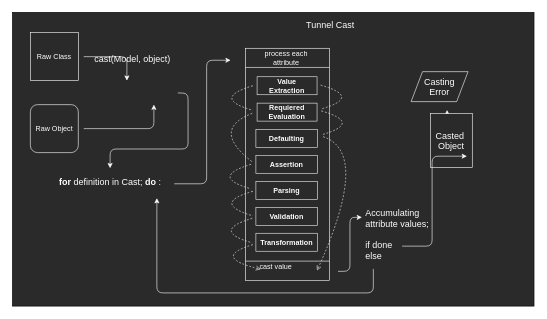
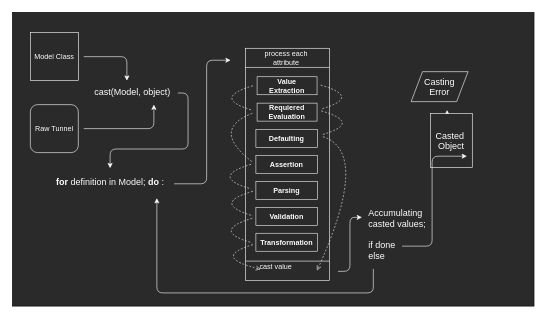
  <mxCell id="0" />
  <mxCell id="1" parent="0" />
  <mxCell id="2" value="" style="rounded=0;whiteSpace=wrap;html=1;fillColor=#2A2A2A;" parent="1" vertex="1"><mxGeometry x="20" y="20" width="870" height="490" as="geometry" /></mxCell>
- <mxCell id="3" value="&lt;span style=&quot;font-style: normal&quot;&gt;&lt;font color=&quot;#ffffff&quot;&gt;Tunnel Cast&lt;/font&gt;&lt;/span&gt;" style="text;html=1;align=center;verticalAlign=middle;resizable=0;points=[];autosize=1;strokeWidth=1;fontSize=15;fontStyle=2" parent="1" vertex="1"><mxGeometry x="500" y="31" width="100" height="20" as="geometry" /></mxCell>
  <mxCell id="4" value="" style="group" parent="1" vertex="1" connectable="0"><mxGeometry x="91" y="54" width="770" height="250" as="geometry" /></mxCell>
- <mxCell id="5" value="&lt;font color=&quot;#ffffff&quot;&gt;Raw Object&lt;/font&gt;" style="rounded=1;whiteSpace=wrap;html=1;fillColor=#2A2A2A;strokeColor=#FFFFFF;" parent="4" vertex="1"><mxGeometry x="-41" y="120" width="80" height="80" as="geometry" /></mxCell>
+ <mxCell id="5" value="&lt;font color=&quot;#ffffff&quot;&gt;Raw Tunnel&lt;/font&gt;" style="rounded=1;whiteSpace=wrap;html=1;fillColor=#2A2A2A;strokeColor=#FFFFFF;" parent="4" vertex="1"><mxGeometry x="-41" y="120" width="80" height="80" as="geometry" /></mxCell>
  <mxCell id="6" value="" style="endArrow=classic;html=1;verticalAlign=middle;strokeColor=#FFFFFF;" parent="4" edge="1"><mxGeometry width="50" height="50" relative="1" as="geometry"><mxPoint x="48" y="40" as="sourcePoint" /><mxPoint x="120" y="80" as="targetPoint" /><Array as="points"><mxPoint x="120" y="40" /></Array></mxGeometry></mxCell>
- <mxCell id="7" value="&lt;font color=&quot;#ffffff&quot;&gt;Raw Class&lt;/font&gt;" style="whiteSpace=wrap;html=1;aspect=fixed;fillColor=#2A2A2A;strokeColor=#FFFFFF;" parent="4" vertex="1"><mxGeometry x="-41" width="80" height="80" as="geometry" /></mxCell>
+ <mxCell id="7" value="&lt;font color=&quot;#ffffff&quot;&gt;Model Class&lt;/font&gt;" style="whiteSpace=wrap;html=1;aspect=fixed;fillColor=#2A2A2A;strokeColor=#FFFFFF;" parent="4" vertex="1"><mxGeometry x="-41" width="80" height="80" as="geometry" /></mxCell>
  <mxCell id="8" value="" style="endArrow=classic;html=1;strokeColor=#FFFFFF;" parent="4" edge="1"><mxGeometry width="50" height="50" relative="1" as="geometry"><mxPoint x="48" y="160" as="sourcePoint" /><mxPoint x="165" y="120" as="targetPoint" /><Array as="points"><mxPoint x="165" y="160" /></Array></mxGeometry></mxCell>
- <mxCell id="9" value="&lt;font style=&quot;font-size: 15px&quot;&gt;&lt;font style=&quot;font-size: 15px&quot; color=&quot;#ffffff&quot;&gt;cast(&lt;/font&gt;&lt;span style=&quot;color: rgb(255 , 255 , 255)&quot;&gt;Model,&amp;nbsp;&lt;/span&gt;&lt;font style=&quot;font-size: 15px&quot; color=&quot;#ffffff&quot;&gt;object)&amp;nbsp;&lt;/font&gt;&lt;/font&gt;" style="text;html=1;align=center;verticalAlign=middle;resizable=0;points=[];autosize=1;" parent="4" vertex="1"><mxGeometry x="56" y="34" width="150" height="20" as="geometry" /></mxCell>
+ <mxCell id="9" value="&lt;font style=&quot;font-size: 15px&quot;&gt;&lt;font style=&quot;font-size: 15px&quot; color=&quot;#ffffff&quot;&gt;cast(&lt;/font&gt;&lt;span style=&quot;color: rgb(255 , 255 , 255)&quot;&gt;Model,&amp;nbsp;&lt;/span&gt;&lt;font style=&quot;font-size: 15px&quot; color=&quot;#ffffff&quot;&gt;object)&amp;nbsp;&lt;/font&gt;&lt;/font&gt;" style="text;html=1;align=center;verticalAlign=middle;resizable=0;points=[];autosize=1;" parent="4" vertex="1"><mxGeometry x="56" y="89" width="150" height="20" as="geometry" /></mxCell>
  <mxCell id="10" value="" style="endArrow=classic;html=1;strokeColor=#FFFFFF;" parent="4" edge="1"><mxGeometry width="50" height="50" relative="1" as="geometry"><mxPoint x="205" y="100.5" as="sourcePoint" /><mxPoint x="92" y="226" as="targetPoint" /><Array as="points"><mxPoint x="222" y="101" /><mxPoint x="222" y="194" /><mxPoint x="92" y="194" /></Array></mxGeometry></mxCell>
  <mxCell id="11" value="" style="endArrow=classic;html=1;fontSize=12;fontColor=#FFFFFF;strokeColor=#FFFFFF;" parent="4" edge="1"><mxGeometry width="50" height="50" relative="1" as="geometry"><mxPoint x="654" y="206" as="sourcePoint" /><mxPoint x="654" y="129" as="targetPoint" /></mxGeometry></mxCell>
  <mxCell id="12" value="&lt;font color=&quot;#ffffff&quot; style=&quot;font-size: 15px&quot;&gt;Casting &lt;br&gt;Error&lt;/font&gt;" style="shape=parallelogram;perimeter=parallelogramPerimeter;whiteSpace=wrap;html=1;strokeWidth=1;fontSize=12;fillColor=#2A2A2A;strokeColor=#FFFFFF;" parent="4" vertex="1"><mxGeometry x="594" y="65" width="95" height="50" as="geometry" /></mxCell>
  <mxCell id="13" value="" style="group" parent="1" vertex="1" connectable="0"><mxGeometry x="348.004" y="80" width="270" height="387" as="geometry" /></mxCell>
  <mxCell id="14" value="" style="shape=process;whiteSpace=wrap;html=1;backgroundOutline=1;strokeColor=#FFFFFF;fillColor=#2A2A2A;size=0.083;rotation=90;" parent="13" vertex="1"><mxGeometry x="-62.874" y="123.5" width="387" height="140" as="geometry" /></mxCell>
  <mxCell id="15" value="" style="group" parent="13" vertex="1" connectable="0"><mxGeometry y="0.624" width="270" height="347.753" as="geometry" /></mxCell>
  <mxCell id="16" value="" style="group;rotation=90;" parent="15" vertex="1" connectable="0"><mxGeometry x="-38.876" y="38.876" width="347.753" height="270" as="geometry" /></mxCell>
  <mxCell id="17" value="" style="endArrow=none;dashed=1;html=1;curved=1;strokeColor=#FFFFFF;" parent="16" edge="1"><mxGeometry width="50" height="50" relative="1" as="geometry"><mxPoint x="226" y="65" as="sourcePoint" /><mxPoint x="226" y="105" as="targetPoint" /><Array as="points"><mxPoint x="296" y="85" /></Array></mxGeometry></mxCell>
  <mxCell id="18" value="" style="endArrow=open;dashed=1;html=1;curved=1;endFill=0;strokeColor=#FFFFFF;" parent="16" edge="1"><mxGeometry width="50" height="50" relative="1" as="geometry"><mxPoint x="229" y="108" as="sourcePoint" /><mxPoint x="219" y="331" as="targetPoint" /><Array as="points"><mxPoint x="309" y="134" /></Array></mxGeometry></mxCell>
  <mxCell id="19" value="" style="endArrow=none;dashed=1;html=1;curved=1;strokeColor=#FFFFFF;" parent="16" edge="1"><mxGeometry width="50" height="50" relative="1" as="geometry"><mxPoint x="225" y="22" as="sourcePoint" /><mxPoint x="225" y="62" as="targetPoint" /><Array as="points"><mxPoint x="295" y="42" /></Array></mxGeometry></mxCell>
  <mxCell id="20" value="&lt;font color=&quot;#ffffff&quot;&gt;process each&amp;nbsp;&lt;br style=&quot;font-size: 12px&quot;&gt;attribute&amp;nbsp;&lt;/font&gt;" style="text;html=1;align=center;verticalAlign=middle;resizable=0;points=[];autosize=1;fontSize=12;rotation=360;" parent="16" vertex="1"><mxGeometry x="124" y="-39" width="90" height="30" as="geometry" /></mxCell>
  <mxCell id="21" value="" style="endArrow=none;dashed=1;html=1;curved=1;strokeColor=#FFFFFF;" parent="16" edge="1"><mxGeometry width="50" height="50" relative="1" as="geometry"><mxPoint x="112" y="23" as="sourcePoint" /><mxPoint x="112" y="64" as="targetPoint" /><Array as="points"><mxPoint x="42" y="44" /></Array></mxGeometry></mxCell>
  <mxCell id="22" value="" style="endArrow=none;dashed=1;html=1;curved=1;strokeColor=#FFFFFF;" parent="16" edge="1"><mxGeometry width="50" height="50" relative="1" as="geometry"><mxPoint x="109" y="154" as="sourcePoint" /><mxPoint x="109" y="195" as="targetPoint" /><Array as="points"><mxPoint x="39" y="175" /></Array></mxGeometry></mxCell>
  <mxCell id="23" value="" style="endArrow=open;dashed=1;html=1;curved=1;endFill=0;strokeColor=#FFFFFF;" parent="16" edge="1"><mxGeometry width="50" height="50" relative="1" as="geometry"><mxPoint x="112" y="288" as="sourcePoint" /><mxPoint x="125" y="329" as="targetPoint" /><Array as="points"><mxPoint x="42" y="309" /></Array></mxGeometry></mxCell>
  <mxCell id="24" value="" style="endArrow=none;dashed=1;html=1;curved=1;strokeColor=#FFFFFF;" parent="16" edge="1"><mxGeometry width="50" height="50" relative="1" as="geometry"><mxPoint x="111" y="244" as="sourcePoint" /><mxPoint x="111" y="285" as="targetPoint" /><Array as="points"><mxPoint x="41" y="265" /></Array></mxGeometry></mxCell>
  <mxCell id="25" value="" style="endArrow=none;dashed=1;html=1;curved=1;strokeColor=#FFFFFF;" parent="16" edge="1"><mxGeometry width="50" height="50" relative="1" as="geometry"><mxPoint x="112" y="199" as="sourcePoint" /><mxPoint x="112" y="240" as="targetPoint" /><Array as="points"><mxPoint x="42" y="219" /></Array></mxGeometry></mxCell>
  <mxCell id="26" value="" style="endArrow=none;dashed=1;html=1;curved=1;strokeColor=#FFFFFF;" parent="16" edge="1"><mxGeometry width="50" height="50" relative="1" as="geometry"><mxPoint x="111" y="69" as="sourcePoint" /><mxPoint x="111" y="150" as="targetPoint" /><Array as="points"><mxPoint x="41" y="96" /></Array></mxGeometry></mxCell>
  <mxCell id="27" value="&lt;b&gt;Parsing&lt;/b&gt;" style="rounded=0;whiteSpace=wrap;html=1;strokeColor=#F0F0F0;rotation=0;fillColor=#2A2A2A;fontColor=#FFFFFF;" parent="16" vertex="1"><mxGeometry x="117" y="183" width="102.976" height="30" as="geometry" /></mxCell>
  <mxCell id="28" value="&lt;b&gt;Validation&lt;/b&gt;" style="rounded=0;whiteSpace=wrap;html=1;strokeColor=#F0F0F0;rotation=0;fillColor=#2A2A2A;fontColor=#FFFFFF;" parent="16" vertex="1"><mxGeometry x="117" y="226" width="102.976" height="30" as="geometry" /></mxCell>
  <mxCell id="29" value="&lt;b&gt;Transformation&lt;/b&gt;" style="rounded=0;whiteSpace=wrap;html=1;strokeColor=#F0F0F0;rotation=0;fillColor=#2A2A2A;fontColor=#FFFFFF;" parent="16" vertex="1"><mxGeometry x="117" y="269" width="102.976" height="30" as="geometry" /></mxCell>
  <mxCell id="30" value="&lt;meta charset=&quot;utf-8&quot;&gt;&lt;b style=&quot;color: rgb(255, 255, 255); font-family: Helvetica; font-size: 12px; font-style: normal; font-variant-ligatures: normal; font-variant-caps: normal; letter-spacing: normal; orphans: 2; text-align: center; text-indent: 0px; text-transform: none; widows: 2; word-spacing: 0px; -webkit-text-stroke-width: 0px; text-decoration-style: initial; text-decoration-color: initial;&quot;&gt;Defaulting&lt;/b&gt;" style="rounded=0;whiteSpace=wrap;html=1;strokeColor=#F0F0F0;rotation=0;fillColor=#2A2A2A;fontColor=#FFFFFF;" parent="16" vertex="1"><mxGeometry x="117" y="96" width="102.976" height="30" as="geometry" /></mxCell>
  <mxCell id="31" value="&lt;b&gt;Assertion&lt;/b&gt;" style="rounded=0;whiteSpace=wrap;html=1;strokeColor=#F0F0F0;rotation=0;fillColor=#2A2A2A;fontColor=#FFFFFF;" parent="16" vertex="1"><mxGeometry x="117" y="139" width="102.976" height="30" as="geometry" /></mxCell>
  <mxCell id="32" value="&lt;b&gt;Requiered Evaluation&lt;/b&gt;" style="rounded=0;whiteSpace=wrap;html=1;strokeColor=#F0F0F0;rotation=0;fillColor=#2A2A2A;fontColor=#FFFFFF;" parent="16" vertex="1"><mxGeometry x="119" y="52" width="100" height="30" as="geometry" /></mxCell>
  <mxCell id="33" value="&lt;b&gt;Value &lt;br&gt;Extraction&lt;/b&gt;" style="rounded=0;whiteSpace=wrap;html=1;strokeColor=#F0F0F0;rotation=0;fillColor=#2A2A2A;fontColor=#FFFFFF;" parent="16" vertex="1"><mxGeometry x="119" y="8" width="100" height="30" as="geometry" /></mxCell>
  <mxCell id="34" value="&lt;font color=&quot;#ffffff&quot;&gt;cast value&lt;/font&gt;" style="text;html=1;align=center;verticalAlign=middle;resizable=0;points=[];autosize=1;" parent="13" vertex="1"><mxGeometry x="75.996" y="355" width="70" height="20" as="geometry" /></mxCell>
- <mxCell id="35" value="&lt;font style=&quot;font-size: 15px&quot; color=&quot;#ffffff&quot;&gt;&lt;b&gt;for&lt;/b&gt; definition in Cast;&amp;nbsp;&lt;b&gt;do&lt;/b&gt; :&lt;/font&gt;" style="text;html=1;align=center;verticalAlign=middle;resizable=0;points=[];autosize=1;" parent="1" vertex="1"><mxGeometry x="83" y="293" width="200" height="20" as="geometry" /></mxCell>
+ <mxCell id="35" value="&lt;font style=&quot;font-size: 15px&quot; color=&quot;#ffffff&quot;&gt;&lt;b&gt;for&lt;/b&gt; definition in Model;&amp;nbsp;&lt;b&gt;do&lt;/b&gt; :&lt;/font&gt;" style="text;html=1;align=center;verticalAlign=middle;resizable=0;points=[];autosize=1;" parent="1" vertex="1"><mxGeometry x="83" y="293" width="200" height="20" as="geometry" /></mxCell>
  <mxCell id="36" value="" style="endArrow=classic;html=1;strokeColor=#FFFFFF;" parent="1" edge="1"><mxGeometry width="50" height="50" relative="1" as="geometry"><mxPoint x="290" y="306" as="sourcePoint" /><mxPoint x="384" y="100" as="targetPoint" /><Array as="points"><mxPoint x="344" y="306" /><mxPoint x="344" y="100" /></Array></mxGeometry></mxCell>
- <mxCell id="37" value="&lt;p style=&quot;line-height: 130%&quot;&gt;&lt;/p&gt;&lt;div style=&quot;text-align: left&quot;&gt;&lt;font color=&quot;#ffffff&quot;&gt;&lt;span style=&quot;font-size: 15px&quot;&gt;Accumulating&lt;/span&gt;&lt;/font&gt;&lt;br&gt;&lt;/div&gt;&lt;font style=&quot;font-size: 15px&quot; color=&quot;#ffffff&quot;&gt;&lt;div style=&quot;text-align: left&quot;&gt;&lt;span&gt;attribute values;&lt;/span&gt;&lt;/div&gt;&lt;div style=&quot;text-align: left&quot;&gt;&lt;span&gt;&lt;br&gt;&lt;/span&gt;&lt;/div&gt;&lt;div style=&quot;text-align: left&quot;&gt;&lt;span&gt;if done&lt;/span&gt;&lt;/div&gt;&lt;div style=&quot;text-align: left&quot;&gt;&lt;span&gt;else&lt;/span&gt;&lt;/div&gt;&lt;/font&gt;&lt;p&gt;&lt;/p&gt;" style="rounded=0;whiteSpace=wrap;html=1;fillColor=none;strokeColor=none;" parent="1" vertex="1"><mxGeometry x="597" y="360" width="130" height="60" as="geometry" /></mxCell>
+ <mxCell id="37" value="&lt;p style=&quot;line-height: 130%&quot;&gt;&lt;/p&gt;&lt;div style=&quot;text-align: left&quot;&gt;&lt;font color=&quot;#ffffff&quot;&gt;&lt;span style=&quot;font-size: 15px&quot;&gt;Accumulating&lt;/span&gt;&lt;/font&gt;&lt;br&gt;&lt;/div&gt;&lt;font style=&quot;font-size: 15px&quot; color=&quot;#ffffff&quot;&gt;&lt;div style=&quot;text-align: left&quot;&gt;&lt;span&gt;casted values;&lt;/span&gt;&lt;/div&gt;&lt;div style=&quot;text-align: left&quot;&gt;&lt;span&gt;&lt;br&gt;&lt;/span&gt;&lt;/div&gt;&lt;div style=&quot;text-align: left&quot;&gt;&lt;span&gt;if done&lt;/span&gt;&lt;/div&gt;&lt;div style=&quot;text-align: left&quot;&gt;&lt;span&gt;else&lt;/span&gt;&lt;/div&gt;&lt;/font&gt;&lt;p&gt;&lt;/p&gt;" style="rounded=0;whiteSpace=wrap;html=1;fillColor=none;strokeColor=none;" parent="1" vertex="1"><mxGeometry x="597" y="360" width="130" height="60" as="geometry" /></mxCell>
  <mxCell id="38" value="" style="endArrow=classic;html=1;strokeColor=#FFFFFF;" parent="1" edge="1"><mxGeometry width="50" height="50" relative="1" as="geometry"><mxPoint x="563" y="452" as="sourcePoint" /><mxPoint x="603" y="362" as="targetPoint" /><Array as="points"><mxPoint x="583" y="452" /><mxPoint x="583" y="362" /></Array></mxGeometry></mxCell>
  <mxCell id="39" value="" style="endArrow=classic;html=1;strokeColor=#FFFFFF;" parent="1" edge="1"><mxGeometry width="50" height="50" relative="1" as="geometry"><mxPoint x="622" y="448" as="sourcePoint" /><mxPoint x="261" y="330" as="targetPoint" /><Array as="points"><mxPoint x="622" y="488" /><mxPoint x="261" y="488" /></Array></mxGeometry></mxCell>
  <mxCell id="40" value="&lt;font color=&quot;#ffffff&quot; style=&quot;font-size: 15px&quot;&gt;&lt;span&gt;Casted&amp;nbsp;&lt;/span&gt;&lt;br&gt;&lt;span&gt;Object&lt;/span&gt;&lt;/font&gt;" style="rounded=0;whiteSpace=wrap;html=1;fillColor=#2A2A2A;strokeColor=#FFFFFF;" parent="1" vertex="1"><mxGeometry x="717" y="189" width="70" height="90" as="geometry" /></mxCell>
  <mxCell id="41" value="" style="endArrow=classic;html=1;fontColor=#FFFFFF;fontSize=12;strokeColor=#FFFFFF;" parent="1" edge="1"><mxGeometry width="50" height="50" relative="1" as="geometry"><mxPoint x="670" y="410" as="sourcePoint" /><mxPoint x="778" y="260" as="targetPoint" /><Array as="points"><mxPoint x="720" y="410" /><mxPoint x="720" y="260" /></Array></mxGeometry></mxCell>
